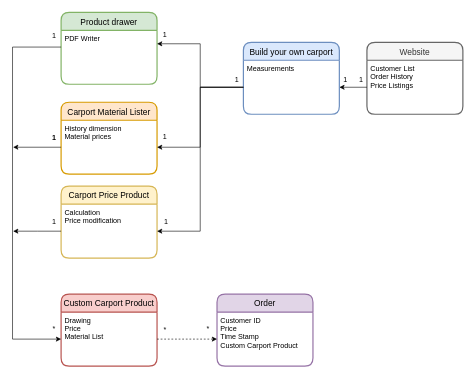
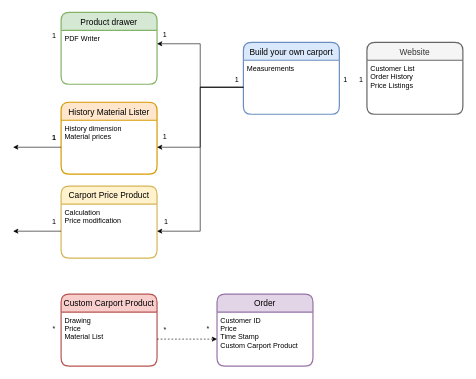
  <mxCell id="0" />
  <mxCell id="1" parent="0" />
  <mxCell id="2" value="Website" style="swimlane;childLayout=stackLayout;horizontal=1;startSize=30;horizontalStack=0;rounded=1;fontSize=14;fontStyle=0;strokeWidth=2;resizeParent=0;resizeLast=1;shadow=0;dashed=0;align=center;fillColor=#f5f5f5;strokeColor=#666666;fontColor=#333333;" parent="1" vertex="1"><mxGeometry x="611" y="70" width="160" height="120" as="geometry" /></mxCell>
  <mxCell id="3" value="Customer List&#10;Order History&#10;Price Listings" style="align=left;strokeColor=none;fillColor=none;spacingLeft=4;fontSize=12;verticalAlign=top;resizable=0;rotatable=0;part=1;" parent="2" vertex="1"><mxGeometry y="30" width="160" height="90" as="geometry" /></mxCell>
  <mxCell id="4" value="Build your own carport" style="swimlane;childLayout=stackLayout;horizontal=1;startSize=30;horizontalStack=0;rounded=1;fontSize=14;fontStyle=0;strokeWidth=2;resizeParent=0;resizeLast=1;shadow=0;dashed=0;align=center;fillColor=#dae8fc;strokeColor=#6c8ebf;" parent="1" vertex="1"><mxGeometry x="405" y="70" width="160" height="120" as="geometry" /></mxCell>
  <mxCell id="5" value="Measurements&#10;&#10;" style="align=left;strokeColor=none;fillColor=none;spacingLeft=4;fontSize=12;verticalAlign=top;resizable=0;rotatable=0;part=1;" parent="4" vertex="1"><mxGeometry y="30" width="160" height="90" as="geometry" /></mxCell>
- <mxCell id="6" style="edgeStyle=orthogonalEdgeStyle;rounded=0;orthogonalLoop=1;jettySize=auto;html=1;entryX=1;entryY=0.5;entryDx=0;entryDy=0;" parent="1" source="3" target="5" edge="1"><mxGeometry relative="1" as="geometry" /></mxCell>
  <mxCell id="7" value="Product drawer" style="swimlane;childLayout=stackLayout;horizontal=1;startSize=30;horizontalStack=0;rounded=1;fontSize=14;fontStyle=0;strokeWidth=2;resizeParent=0;resizeLast=1;shadow=0;dashed=0;align=center;fillColor=#d5e8d4;strokeColor=#82b366;" parent="1" vertex="1"><mxGeometry x="101" y="20" width="160" height="120" as="geometry" /></mxCell>
  <mxCell id="8" value="PDF Writer&#10;" style="align=left;strokeColor=none;fillColor=none;spacingLeft=4;fontSize=12;verticalAlign=top;resizable=0;rotatable=0;part=1;" parent="7" vertex="1"><mxGeometry y="30" width="160" height="90" as="geometry" /></mxCell>
- <mxCell id="9" value="Carport Material Lister" style="swimlane;childLayout=stackLayout;horizontal=1;startSize=30;horizontalStack=0;rounded=1;fontSize=14;fontStyle=0;strokeWidth=2;resizeParent=0;resizeLast=1;shadow=0;dashed=0;align=center;fillColor=#ffe6cc;strokeColor=#d79b00;" parent="1" vertex="1"><mxGeometry x="101" y="170" width="160" height="120" as="geometry" /></mxCell>
+ <mxCell id="9" value="History Material Lister" style="swimlane;childLayout=stackLayout;horizontal=1;startSize=30;horizontalStack=0;rounded=1;fontSize=14;fontStyle=0;strokeWidth=2;resizeParent=0;resizeLast=1;shadow=0;dashed=0;align=center;fillColor=#ffe6cc;strokeColor=#d79b00;" parent="1" vertex="1"><mxGeometry x="101" y="170" width="160" height="120" as="geometry" /></mxCell>
  <mxCell id="10" value="History dimension&#10;Material prices" style="align=left;strokeColor=none;fillColor=none;spacingLeft=4;fontSize=12;verticalAlign=top;resizable=0;rotatable=0;part=1;" parent="9" vertex="1"><mxGeometry y="30" width="160" height="90" as="geometry" /></mxCell>
  <mxCell id="11" value="Carport Price Product" style="swimlane;childLayout=stackLayout;horizontal=1;startSize=30;horizontalStack=0;rounded=1;fontSize=14;fontStyle=0;strokeWidth=2;resizeParent=0;resizeLast=1;shadow=0;dashed=0;align=center;fillColor=#fff2cc;strokeColor=#d6b656;" parent="1" vertex="1"><mxGeometry x="101" y="310" width="160" height="120" as="geometry" /></mxCell>
  <mxCell id="12" value="Calculation&#10;Price modification&#10;" style="align=left;strokeColor=none;fillColor=none;spacingLeft=4;fontSize=12;verticalAlign=top;resizable=0;rotatable=0;part=1;" parent="11" vertex="1"><mxGeometry y="30" width="160" height="90" as="geometry" /></mxCell>
  <mxCell id="13" style="edgeStyle=orthogonalEdgeStyle;rounded=0;orthogonalLoop=1;jettySize=auto;html=1;entryX=1;entryY=0.25;entryDx=0;entryDy=0;" parent="1" source="5" target="8" edge="1"><mxGeometry relative="1" as="geometry" /></mxCell>
  <mxCell id="14" style="edgeStyle=orthogonalEdgeStyle;rounded=0;orthogonalLoop=1;jettySize=auto;html=1;entryX=1;entryY=0.5;entryDx=0;entryDy=0;" parent="1" source="5" target="10" edge="1"><mxGeometry relative="1" as="geometry" /></mxCell>
  <mxCell id="15" style="edgeStyle=orthogonalEdgeStyle;rounded=0;orthogonalLoop=1;jettySize=auto;html=1;entryX=1;entryY=0.5;entryDx=0;entryDy=0;" parent="1" source="5" target="12" edge="1"><mxGeometry relative="1" as="geometry" /></mxCell>
  <mxCell id="16" value="Custom Carport Product" style="swimlane;childLayout=stackLayout;horizontal=1;startSize=30;horizontalStack=0;rounded=1;fontSize=14;fontStyle=0;strokeWidth=2;resizeParent=0;resizeLast=1;shadow=0;dashed=0;align=center;fillColor=#f8cecc;strokeColor=#b85450;" parent="1" vertex="1"><mxGeometry x="101" y="490" width="160" height="120" as="geometry" /></mxCell>
  <mxCell id="17" value="Drawing&#10;Price&#10;Material List" style="align=left;strokeColor=none;fillColor=none;spacingLeft=4;fontSize=12;verticalAlign=top;resizable=0;rotatable=0;part=1;" parent="16" vertex="1"><mxGeometry y="30" width="160" height="90" as="geometry" /></mxCell>
  <mxCell id="18" style="edgeStyle=orthogonalEdgeStyle;rounded=0;orthogonalLoop=1;jettySize=auto;html=1;" parent="1" source="10" edge="1"><mxGeometry relative="1" as="geometry"><mxPoint x="21" y="245" as="targetPoint" /><Array as="points"><mxPoint x="21" y="245" /></Array></mxGeometry></mxCell>
  <mxCell id="19" style="edgeStyle=orthogonalEdgeStyle;rounded=0;orthogonalLoop=1;jettySize=auto;html=1;" parent="1" source="12" edge="1"><mxGeometry relative="1" as="geometry"><mxPoint x="21" y="385" as="targetPoint" /></mxGeometry></mxCell>
  <mxCell id="20" value="Order" style="swimlane;childLayout=stackLayout;horizontal=1;startSize=30;horizontalStack=0;rounded=1;fontSize=14;fontStyle=0;strokeWidth=2;resizeParent=0;resizeLast=1;shadow=0;dashed=0;align=center;fillColor=#e1d5e7;strokeColor=#9673a6;" parent="1" vertex="1"><mxGeometry x="361" y="490" width="160" height="120" as="geometry" /></mxCell>
  <mxCell id="21" value="Customer ID&#10;Price&#10;Time Stamp&#10;Custom Carport Product" style="align=left;strokeColor=none;fillColor=none;spacingLeft=4;fontSize=12;verticalAlign=top;resizable=0;rotatable=0;part=1;" parent="20" vertex="1"><mxGeometry y="30" width="160" height="90" as="geometry" /></mxCell>
  <mxCell id="22" style="edgeStyle=orthogonalEdgeStyle;rounded=0;orthogonalLoop=1;jettySize=auto;html=1;entryX=0;entryY=0.5;entryDx=0;entryDy=0;dashed=1;" parent="1" source="17" target="21" edge="1"><mxGeometry relative="1" as="geometry" /></mxCell>
  <mxCell id="23" value="1" style="text;html=1;strokeColor=none;fillColor=none;align=center;verticalAlign=middle;whiteSpace=wrap;rounded=0;" vertex="1" parent="1"><mxGeometry x="594" y="122" width="15" height="20" as="geometry" /></mxCell>
  <mxCell id="24" value="1" style="text;html=1;strokeColor=none;fillColor=none;align=center;verticalAlign=middle;whiteSpace=wrap;rounded=0;" vertex="1" parent="1"><mxGeometry x="568" y="122" width="15" height="20" as="geometry" /></mxCell>
  <mxCell id="25" value="1" style="text;html=1;strokeColor=none;fillColor=none;align=center;verticalAlign=middle;whiteSpace=wrap;rounded=0;" vertex="1" parent="1"><mxGeometry x="387" y="122" width="15" height="20" as="geometry" /></mxCell>
  <mxCell id="26" value="1" style="text;html=1;strokeColor=none;fillColor=none;align=center;verticalAlign=middle;whiteSpace=wrap;rounded=0;" vertex="1" parent="1"><mxGeometry x="267" y="47" width="15" height="20" as="geometry" /></mxCell>
  <mxCell id="27" value="1" style="text;html=1;strokeColor=none;fillColor=none;align=center;verticalAlign=middle;whiteSpace=wrap;rounded=0;" vertex="1" parent="1"><mxGeometry x="267" y="217" width="15" height="20" as="geometry" /></mxCell>
  <mxCell id="28" value="1" style="text;html=1;strokeColor=none;fillColor=none;align=center;verticalAlign=middle;whiteSpace=wrap;rounded=0;" vertex="1" parent="1"><mxGeometry x="269" y="360" width="15" height="20" as="geometry" /></mxCell>
  <mxCell id="29" value="*" style="text;html=1;strokeColor=none;fillColor=none;align=center;verticalAlign=middle;whiteSpace=wrap;rounded=0;" vertex="1" parent="1"><mxGeometry x="82" y="538" width="15" height="20" as="geometry" /></mxCell>
  <mxCell id="30" value="*" style="text;html=1;strokeColor=none;fillColor=none;align=center;verticalAlign=middle;whiteSpace=wrap;rounded=0;" vertex="1" parent="1"><mxGeometry x="339" y="538" width="15" height="20" as="geometry" /></mxCell>
  <mxCell id="31" value="*" style="text;html=1;strokeColor=none;fillColor=none;align=center;verticalAlign=middle;whiteSpace=wrap;rounded=0;" vertex="1" parent="1"><mxGeometry x="267" y="540" width="15" height="20" as="geometry" /></mxCell>
  <mxCell id="32" value="1" style="text;html=1;strokeColor=none;fillColor=none;align=center;verticalAlign=middle;whiteSpace=wrap;rounded=0;" vertex="1" parent="1"><mxGeometry x="82" y="360" width="15" height="20" as="geometry" /></mxCell>
  <mxCell id="33" value="1" style="text;html=1;strokeColor=none;fillColor=none;align=center;verticalAlign=middle;whiteSpace=wrap;rounded=0;fontStyle=1" vertex="1" parent="1"><mxGeometry x="82" y="220" width="15" height="20" as="geometry" /></mxCell>
  <mxCell id="34" value="1" style="text;html=1;strokeColor=none;fillColor=none;align=center;verticalAlign=middle;whiteSpace=wrap;rounded=0;" vertex="1" parent="1"><mxGeometry x="82" y="50" width="15" height="20" as="geometry" /></mxCell>
- <mxCell id="35" style="edgeStyle=orthogonalEdgeStyle;rounded=0;orthogonalLoop=1;jettySize=auto;html=1;entryX=0;entryY=0.5;entryDx=0;entryDy=0;" edge="1" parent="1" source="8" target="17"><mxGeometry relative="1" as="geometry"><mxPoint x="12.118" y="593.412" as="targetPoint" /><Array as="points"><mxPoint x="20" y="78" /><mxPoint x="20" y="565" /></Array></mxGeometry></mxCell>
